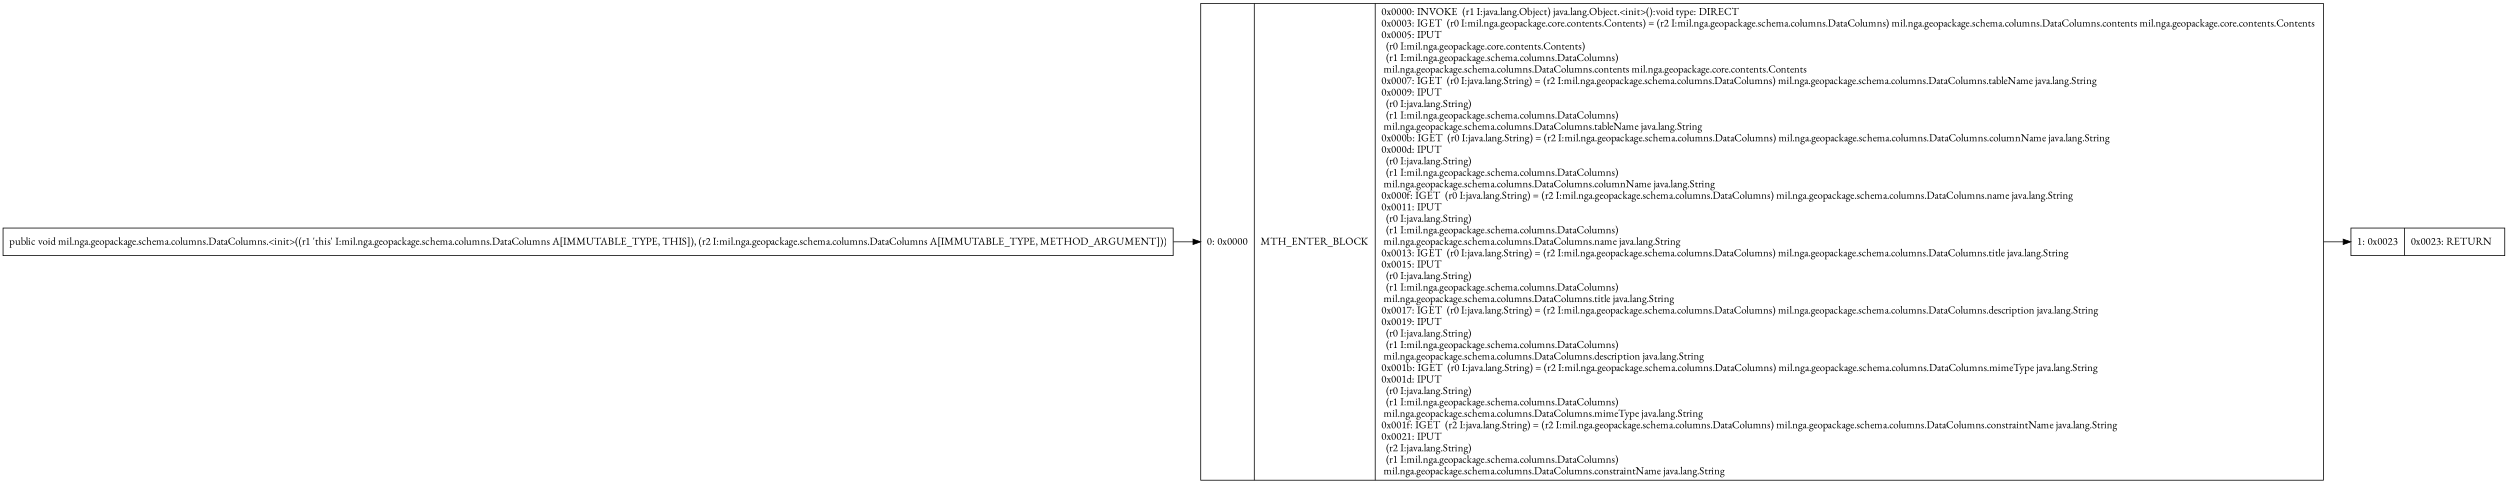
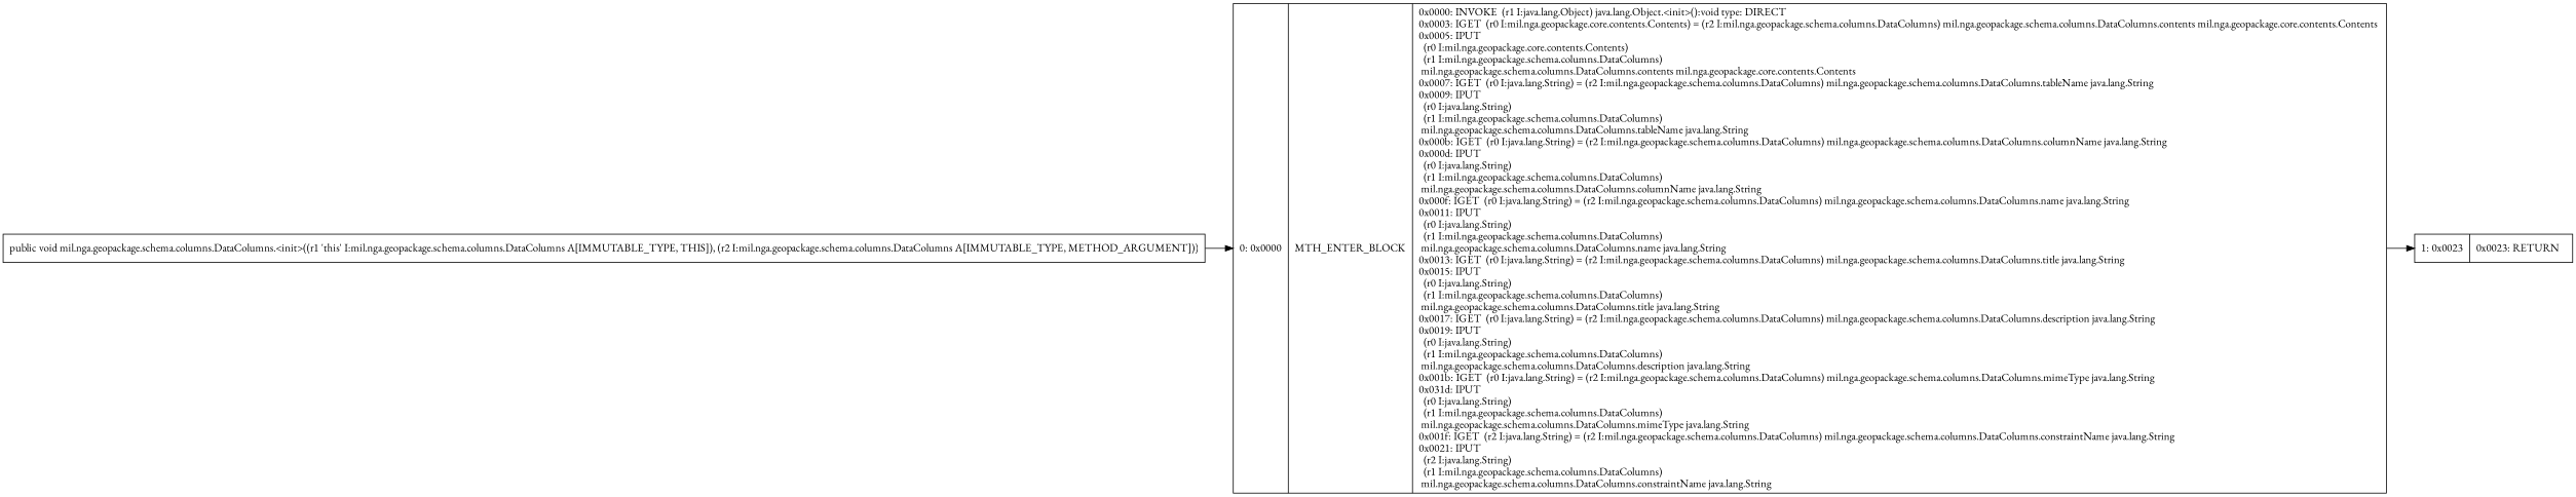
  digraph {
    rankdir=LR
    fontname="EB Garamond"
    node [shape=record fontname="EB Garamond"]
    edge [fontname="EB Garamond"]
-   n1 [label="{0\:\ 0x0000|MTH_ENTER_BLOCK\l|0x0000: INVOKE  (r1 I:java.lang.Object) java.lang.Object.\<init\>():void type: DIRECT \l0x0003: IGET  (r0 I:mil.nga.geopackage.core.contents.Contents) = (r2 I:mil.nga.geopackage.schema.columns.DataColumns) mil.nga.geopackage.schema.columns.DataColumns.contents mil.nga.geopackage.core.contents.Contents \l0x0005: IPUT  \l  (r0 I:mil.nga.geopackage.core.contents.Contents)\l  (r1 I:mil.nga.geopackage.schema.columns.DataColumns)\l mil.nga.geopackage.schema.columns.DataColumns.contents mil.nga.geopackage.core.contents.Contents \l0x0007: IGET  (r0 I:java.lang.String) = (r2 I:mil.nga.geopackage.schema.columns.DataColumns) mil.nga.geopackage.schema.columns.DataColumns.tableName java.lang.String \l0x0009: IPUT  \l  (r0 I:java.lang.String)\l  (r1 I:mil.nga.geopackage.schema.columns.DataColumns)\l mil.nga.geopackage.schema.columns.DataColumns.tableName java.lang.String \l0x000b: IGET  (r0 I:java.lang.String) = (r2 I:mil.nga.geopackage.schema.columns.DataColumns) mil.nga.geopackage.schema.columns.DataColumns.columnName java.lang.String \l0x000d: IPUT  \l  (r0 I:java.lang.String)\l  (r1 I:mil.nga.geopackage.schema.columns.DataColumns)\l mil.nga.geopackage.schema.columns.DataColumns.columnName java.lang.String \l0x000f: IGET  (r0 I:java.lang.String) = (r2 I:mil.nga.geopackage.schema.columns.DataColumns) mil.nga.geopackage.schema.columns.DataColumns.name java.lang.String \l0x0011: IPUT  \l  (r0 I:java.lang.String)\l  (r1 I:mil.nga.geopackage.schema.columns.DataColumns)\l mil.nga.geopackage.schema.columns.DataColumns.name java.lang.String \l0x0013: IGET  (r0 I:java.lang.String) = (r2 I:mil.nga.geopackage.schema.columns.DataColumns) mil.nga.geopackage.schema.columns.DataColumns.title java.lang.String \l0x0015: IPUT  \l  (r0 I:java.lang.String)\l  (r1 I:mil.nga.geopackage.schema.columns.DataColumns)\l mil.nga.geopackage.schema.columns.DataColumns.title java.lang.String \l0x0017: IGET  (r0 I:java.lang.String) = (r2 I:mil.nga.geopackage.schema.columns.DataColumns) mil.nga.geopackage.schema.columns.DataColumns.description java.lang.String \l0x0019: IPUT  \l  (r0 I:java.lang.String)\l  (r1 I:mil.nga.geopackage.schema.columns.DataColumns)\l mil.nga.geopackage.schema.columns.DataColumns.description java.lang.String \l0x001b: IGET  (r0 I:java.lang.String) = (r2 I:mil.nga.geopackage.schema.columns.DataColumns) mil.nga.geopackage.schema.columns.DataColumns.mimeType java.lang.String \l0x001d: IPUT  \l  (r0 I:java.lang.String)\l  (r1 I:mil.nga.geopackage.schema.columns.DataColumns)\l mil.nga.geopackage.schema.columns.DataColumns.mimeType java.lang.String \l0x001f: IGET  (r2 I:java.lang.String) = (r2 I:mil.nga.geopackage.schema.columns.DataColumns) mil.nga.geopackage.schema.columns.DataColumns.constraintName java.lang.String \l0x0021: IPUT  \l  (r2 I:java.lang.String)\l  (r1 I:mil.nga.geopackage.schema.columns.DataColumns)\l mil.nga.geopackage.schema.columns.DataColumns.constraintName java.lang.String \l}"]
+   n1 [label="{0\:\ 0x0000|MTH_ENTER_BLOCK\l|0x0000: INVOKE  (r1 I:java.lang.Object) java.lang.Object.\<init\>():void type: DIRECT \l0x0003: IGET  (r0 I:mil.nga.geopackage.core.contents.Contents) = (r2 I:mil.nga.geopackage.schema.columns.DataColumns) mil.nga.geopackage.schema.columns.DataColumns.contents mil.nga.geopackage.core.contents.Contents \l0x0005: IPUT  \l  (r0 I:mil.nga.geopackage.core.contents.Contents)\l  (r1 I:mil.nga.geopackage.schema.columns.DataColumns)\l mil.nga.geopackage.schema.columns.DataColumns.contents mil.nga.geopackage.core.contents.Contents \l0x0007: IGET  (r0 I:java.lang.String) = (r2 I:mil.nga.geopackage.schema.columns.DataColumns) mil.nga.geopackage.schema.columns.DataColumns.tableName java.lang.String \l0x0009: IPUT  \l  (r0 I:java.lang.String)\l  (r1 I:mil.nga.geopackage.schema.columns.DataColumns)\l mil.nga.geopackage.schema.columns.DataColumns.tableName java.lang.String \l0x000b: IGET  (r0 I:java.lang.String) = (r2 I:mil.nga.geopackage.schema.columns.DataColumns) mil.nga.geopackage.schema.columns.DataColumns.columnName java.lang.String \l0x000d: IPUT  \l  (r0 I:java.lang.String)\l  (r1 I:mil.nga.geopackage.schema.columns.DataColumns)\l mil.nga.geopackage.schema.columns.DataColumns.columnName java.lang.String \l0x000f: IGET  (r0 I:java.lang.String) = (r2 I:mil.nga.geopackage.schema.columns.DataColumns) mil.nga.geopackage.schema.columns.DataColumns.name java.lang.String \l0x0011: IPUT  \l  (r0 I:java.lang.String)\l  (r1 I:mil.nga.geopackage.schema.columns.DataColumns)\l mil.nga.geopackage.schema.columns.DataColumns.name java.lang.String \l0x0013: IGET  (r0 I:java.lang.String) = (r2 I:mil.nga.geopackage.schema.columns.DataColumns) mil.nga.geopackage.schema.columns.DataColumns.title java.lang.String \l0x0015: IPUT  \l  (r0 I:java.lang.String)\l  (r1 I:mil.nga.geopackage.schema.columns.DataColumns)\l mil.nga.geopackage.schema.columns.DataColumns.title java.lang.String \l0x0017: IGET  (r0 I:java.lang.String) = (r2 I:mil.nga.geopackage.schema.columns.DataColumns) mil.nga.geopackage.schema.columns.DataColumns.description java.lang.String \l0x0019: IPUT  \l  (r0 I:java.lang.String)\l  (r1 I:mil.nga.geopackage.schema.columns.DataColumns)\l mil.nga.geopackage.schema.columns.DataColumns.description java.lang.String \l0x001b: IGET  (r0 I:java.lang.String) = (r2 I:mil.nga.geopackage.schema.columns.DataColumns) mil.nga.geopackage.schema.columns.DataColumns.mimeType java.lang.String \l0x031d: IPUT  \l  (r0 I:java.lang.String)\l  (r1 I:mil.nga.geopackage.schema.columns.DataColumns)\l mil.nga.geopackage.schema.columns.DataColumns.mimeType java.lang.String \l0x001f: IGET  (r2 I:java.lang.String) = (r2 I:mil.nga.geopackage.schema.columns.DataColumns) mil.nga.geopackage.schema.columns.DataColumns.constraintName java.lang.String \l0x0021: IPUT  \l  (r2 I:java.lang.String)\l  (r1 I:mil.nga.geopackage.schema.columns.DataColumns)\l mil.nga.geopackage.schema.columns.DataColumns.constraintName java.lang.String \l}"]
    n2 [label="{1\:\ 0x0023|0x0023: RETURN   \l}"]
    n3 [label="{public void mil.nga.geopackage.schema.columns.DataColumns.\<init\>((r1 'this' I:mil.nga.geopackage.schema.columns.DataColumns A[IMMUTABLE_TYPE, THIS]), (r2 I:mil.nga.geopackage.schema.columns.DataColumns A[IMMUTABLE_TYPE, METHOD_ARGUMENT])) }"]
    n1 -> n2
    n3 -> n1
  }
